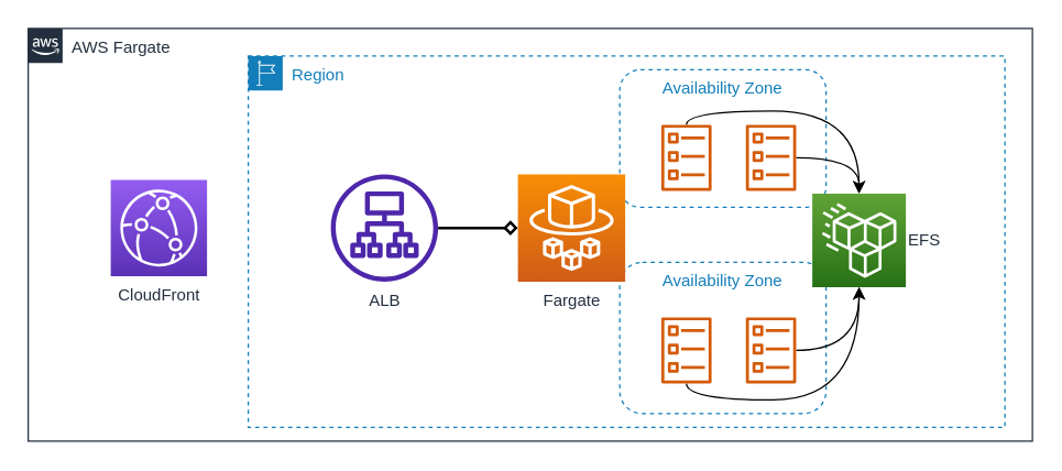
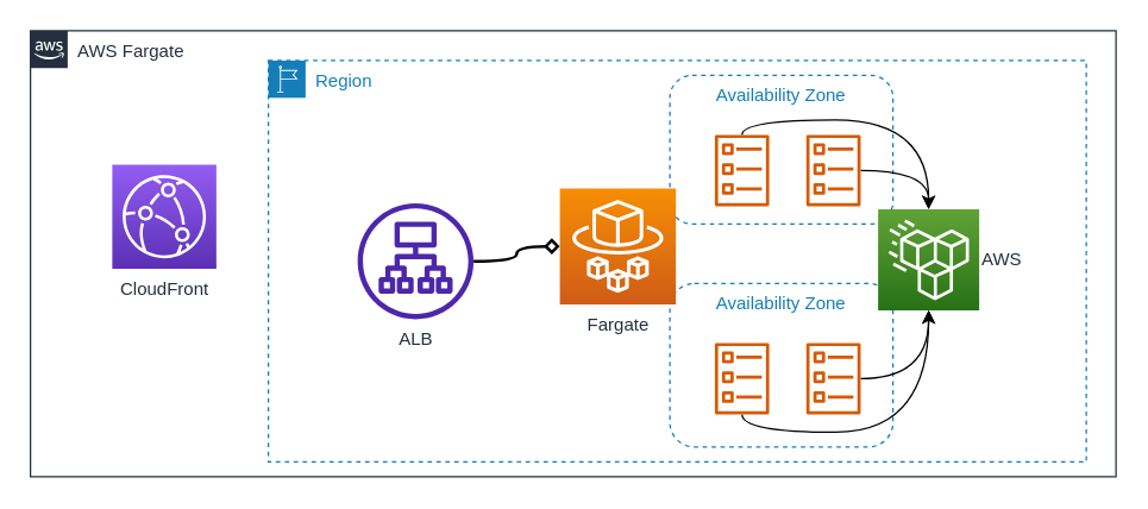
  <mxCell id="0" />
  <mxCell id="1" parent="0" />
  <mxCell id="2" value="AWS Fargate" style="points=[[0,0],[0.25,0],[0.5,0],[0.75,0],[1,0],[1,0.25],[1,0.5],[1,0.75],[1,1],[0.75,1],[0.5,1],[0.25,1],[0,1],[0,0.75],[0,0.5],[0,0.25]];outlineConnect=0;gradientColor=none;html=1;whiteSpace=wrap;fontSize=12;fontStyle=0;shape=mxgraph.aws4.group;grIcon=mxgraph.aws4.group_aws_cloud_alt;strokeColor=#232F3E;fillColor=none;verticalAlign=top;align=left;spacingLeft=30;fontColor=#232F3E;dashed=0;labelBackgroundColor=#ffffff;container=1;pointerEvents=0;collapsible=0;recursiveResize=0;rounded=1;" parent="1" vertex="1"><mxGeometry x="20" y="20" width="730" height="300" as="geometry" /></mxCell>
- <mxCell id="3" value="CloudFront" style="points=[[0,0,0],[0.25,0,0],[0.5,0,0],[0.75,0,0],[1,0,0],[0,1,0],[0.25,1,0],[0.5,1,0],[0.75,1,0],[1,1,0],[0,0.25,0],[0,0.5,0],[0,0.75,0],[1,0.25,0],[1,0.5,0],[1,0.75,0]];outlineConnect=0;fontColor=#232F3E;gradientColor=#945DF2;gradientDirection=north;fillColor=#5A30B5;strokeColor=#ffffff;dashed=0;verticalLabelPosition=bottom;verticalAlign=top;align=center;html=1;fontSize=12;fontStyle=0;aspect=fixed;shape=mxgraph.aws4.resourceIcon;resIcon=mxgraph.aws4.cloudfront;labelPosition=center;rounded=1;" parent="2" vertex="1"><mxGeometry x="60" y="110" width="70" height="70" as="geometry" /></mxCell>
+ <mxCell id="3" value="CloudFront" style="points=[[0,0,0],[0.25,0,0],[0.5,0,0],[0.75,0,0],[1,0,0],[0,1,0],[0.25,1,0],[0.5,1,0],[0.75,1,0],[1,1,0],[0,0.25,0],[0,0.5,0],[0,0.75,0],[1,0.25,0],[1,0.5,0],[1,0.75,0]];outlineConnect=0;fontColor=#232F3E;gradientColor=#945DF2;gradientDirection=north;fillColor=#5A30B5;strokeColor=#ffffff;dashed=0;verticalLabelPosition=bottom;verticalAlign=top;align=center;html=1;fontSize=12;fontStyle=0;aspect=fixed;shape=mxgraph.aws4.resourceIcon;resIcon=mxgraph.aws4.cloudfront;labelPosition=center;rounded=1;" parent="2" vertex="1"><mxGeometry x="55" y="90" width="70" height="70" as="geometry" /></mxCell>
  <mxCell id="4" value="Region" style="points=[[0,0],[0.25,0],[0.5,0],[0.75,0],[1,0],[1,0.25],[1,0.5],[1,0.75],[1,1],[0.75,1],[0.5,1],[0.25,1],[0,1],[0,0.75],[0,0.5],[0,0.25]];outlineConnect=0;gradientColor=none;html=1;whiteSpace=wrap;fontSize=12;fontStyle=0;container=1;pointerEvents=0;collapsible=0;recursiveResize=0;shape=mxgraph.aws4.group;grIcon=mxgraph.aws4.group_region;strokeColor=#147EBA;fillColor=none;verticalAlign=top;align=left;spacingLeft=30;fontColor=#147EBA;dashed=1;rounded=1;" parent="2" vertex="1"><mxGeometry x="160" y="20" width="550" height="270" as="geometry" /></mxCell>
  <mxCell id="5" value="" style="edgeStyle=orthogonalEdgeStyle;rounded=1;orthogonalLoop=1;jettySize=auto;html=1;endArrow=diamond;endFill=0;strokeWidth=2;curved=1;" edge="1" parent="4" source="6" target="18"><mxGeometry relative="1" as="geometry" /></mxCell>
- <mxCell id="6" value="ALB" style="outlineConnect=0;fontColor=#232F3E;gradientColor=none;fillColor=#4D27AA;strokeColor=none;dashed=0;verticalLabelPosition=bottom;verticalAlign=top;align=center;html=1;fontSize=12;fontStyle=0;aspect=fixed;pointerEvents=1;shape=mxgraph.aws4.application_load_balancer;labelPosition=center;rounded=1;" parent="4" vertex="1"><mxGeometry x="60" y="86" width="78" height="78" as="geometry" /></mxCell>
+ <mxCell id="6" value="ALB" style="outlineConnect=0;fontColor=#232F3E;gradientColor=none;fillColor=#4D27AA;strokeColor=none;dashed=0;verticalLabelPosition=bottom;verticalAlign=top;align=center;html=1;fontSize=12;fontStyle=0;aspect=fixed;pointerEvents=1;shape=mxgraph.aws4.application_load_balancer;labelPosition=center;rounded=1;" parent="4" vertex="1"><mxGeometry x="60" y="96" width="78" height="78" as="geometry" /></mxCell>
  <mxCell id="7" value="Availability Zone" style="fillColor=none;strokeColor=#147EBA;dashed=1;verticalAlign=top;fontStyle=0;fontColor=#147EBA;rounded=1;" parent="4" vertex="1"><mxGeometry x="270" y="150" width="150" height="110" as="geometry" /></mxCell>
  <mxCell id="8" style="edgeStyle=orthogonalEdgeStyle;rounded=1;orthogonalLoop=1;jettySize=auto;html=1;entryX=0.5;entryY=1;entryDx=0;entryDy=0;entryPerimeter=0;curved=1;" edge="1" parent="4" source="9" target="17"><mxGeometry relative="1" as="geometry"><Array as="points"><mxPoint x="319" y="250" /><mxPoint x="444" y="250" /></Array></mxGeometry></mxCell>
  <mxCell id="9" value="" style="outlineConnect=0;fontColor=#232F3E;gradientColor=none;fillColor=#D45B07;strokeColor=none;dashed=0;verticalLabelPosition=bottom;verticalAlign=top;align=center;html=1;fontSize=12;fontStyle=0;aspect=fixed;pointerEvents=1;shape=mxgraph.aws4.ecs_task;rounded=1;" parent="4" vertex="1"><mxGeometry x="300" y="190" width="37" height="48" as="geometry" /></mxCell>
  <mxCell id="10" style="edgeStyle=orthogonalEdgeStyle;rounded=1;orthogonalLoop=1;jettySize=auto;html=1;curved=1;" edge="1" parent="4" source="11" target="17"><mxGeometry relative="1" as="geometry" /></mxCell>
  <mxCell id="11" value="" style="outlineConnect=0;fontColor=#232F3E;gradientColor=none;fillColor=#D45B07;strokeColor=none;dashed=0;verticalLabelPosition=bottom;verticalAlign=top;align=center;html=1;fontSize=12;fontStyle=0;aspect=fixed;pointerEvents=1;shape=mxgraph.aws4.ecs_task;rounded=1;" parent="4" vertex="1"><mxGeometry x="361.5" y="190" width="37" height="48" as="geometry" /></mxCell>
  <mxCell id="12" value="Availability Zone" style="fillColor=none;strokeColor=#147EBA;dashed=1;verticalAlign=top;fontStyle=0;fontColor=#147EBA;rounded=1;" vertex="1" parent="4"><mxGeometry x="270" y="10" width="150" height="100" as="geometry" /></mxCell>
  <mxCell id="13" style="edgeStyle=orthogonalEdgeStyle;rounded=1;orthogonalLoop=1;jettySize=auto;html=1;entryX=0.5;entryY=0;entryDx=0;entryDy=0;entryPerimeter=0;curved=1;" edge="1" parent="4" source="14" target="17"><mxGeometry relative="1" as="geometry"><Array as="points"><mxPoint x="319" y="40" /><mxPoint x="444" y="40" /></Array></mxGeometry></mxCell>
  <mxCell id="14" value="" style="outlineConnect=0;fontColor=#232F3E;gradientColor=none;fillColor=#D45B07;strokeColor=none;dashed=0;verticalLabelPosition=bottom;verticalAlign=top;align=center;html=1;fontSize=12;fontStyle=0;aspect=fixed;pointerEvents=1;shape=mxgraph.aws4.ecs_task;rounded=1;" vertex="1" parent="4"><mxGeometry x="300" y="50" width="37" height="48" as="geometry" /></mxCell>
  <mxCell id="15" style="edgeStyle=orthogonalEdgeStyle;rounded=1;orthogonalLoop=1;jettySize=auto;html=1;entryX=0.5;entryY=0;entryDx=0;entryDy=0;entryPerimeter=0;curved=1;" edge="1" parent="4" source="16" target="17"><mxGeometry relative="1" as="geometry" /></mxCell>
  <mxCell id="16" value="" style="outlineConnect=0;fontColor=#232F3E;gradientColor=none;fillColor=#D45B07;strokeColor=none;dashed=0;verticalLabelPosition=bottom;verticalAlign=top;align=center;html=1;fontSize=12;fontStyle=0;aspect=fixed;pointerEvents=1;shape=mxgraph.aws4.ecs_task;rounded=1;" vertex="1" parent="4"><mxGeometry x="361.5" y="50" width="37" height="48" as="geometry" /></mxCell>
- <mxCell id="17" value="EFS" style="points=[[0,0,0],[0.25,0,0],[0.5,0,0],[0.75,0,0],[1,0,0],[0,1,0],[0.25,1,0],[0.5,1,0],[0.75,1,0],[1,1,0],[0,0.25,0],[0,0.5,0],[0,0.75,0],[1,0.25,0],[1,0.5,0],[1,0.75,0]];outlineConnect=0;fontColor=#232F3E;gradientColor=#60A337;gradientDirection=north;fillColor=#277116;strokeColor=#ffffff;dashed=0;verticalLabelPosition=middle;verticalAlign=middle;align=left;html=1;fontSize=12;fontStyle=0;aspect=fixed;shape=mxgraph.aws4.resourceIcon;resIcon=mxgraph.aws4.efs_standard;labelPosition=right;rounded=1;" parent="4" vertex="1"><mxGeometry x="410" y="100" width="68" height="68" as="geometry" /></mxCell>
+ <mxCell id="17" value="AWS" style="points=[[0,0,0],[0.25,0,0],[0.5,0,0],[0.75,0,0],[1,0,0],[0,1,0],[0.25,1,0],[0.5,1,0],[0.75,1,0],[1,1,0],[0,0.25,0],[0,0.5,0],[0,0.75,0],[1,0.25,0],[1,0.5,0],[1,0.75,0]];outlineConnect=0;fontColor=#232F3E;gradientColor=#60A337;gradientDirection=north;fillColor=#277116;strokeColor=#ffffff;dashed=0;verticalLabelPosition=middle;verticalAlign=middle;align=left;html=1;fontSize=12;fontStyle=0;aspect=fixed;shape=mxgraph.aws4.resourceIcon;resIcon=mxgraph.aws4.efs_standard;labelPosition=right;rounded=1;" parent="4" vertex="1"><mxGeometry x="410" y="100" width="68" height="68" as="geometry" /></mxCell>
  <mxCell id="18" value="Fargate&lt;br&gt;" style="points=[[0,0,0],[0.25,0,0],[0.5,0,0],[0.75,0,0],[1,0,0],[0,1,0],[0.25,1,0],[0.5,1,0],[0.75,1,0],[1,1,0],[0,0.25,0],[0,0.5,0],[0,0.75,0],[1,0.25,0],[1,0.5,0],[1,0.75,0]];outlineConnect=0;fontColor=#232F3E;gradientColor=#F78E04;gradientDirection=north;fillColor=#D05C17;strokeColor=#ffffff;dashed=0;verticalLabelPosition=bottom;verticalAlign=top;align=center;html=1;fontSize=12;fontStyle=0;aspect=fixed;shape=mxgraph.aws4.resourceIcon;resIcon=mxgraph.aws4.fargate;labelPosition=center;rounded=1;" parent="4" vertex="1"><mxGeometry x="196" y="86" width="78" height="78" as="geometry" /></mxCell>
